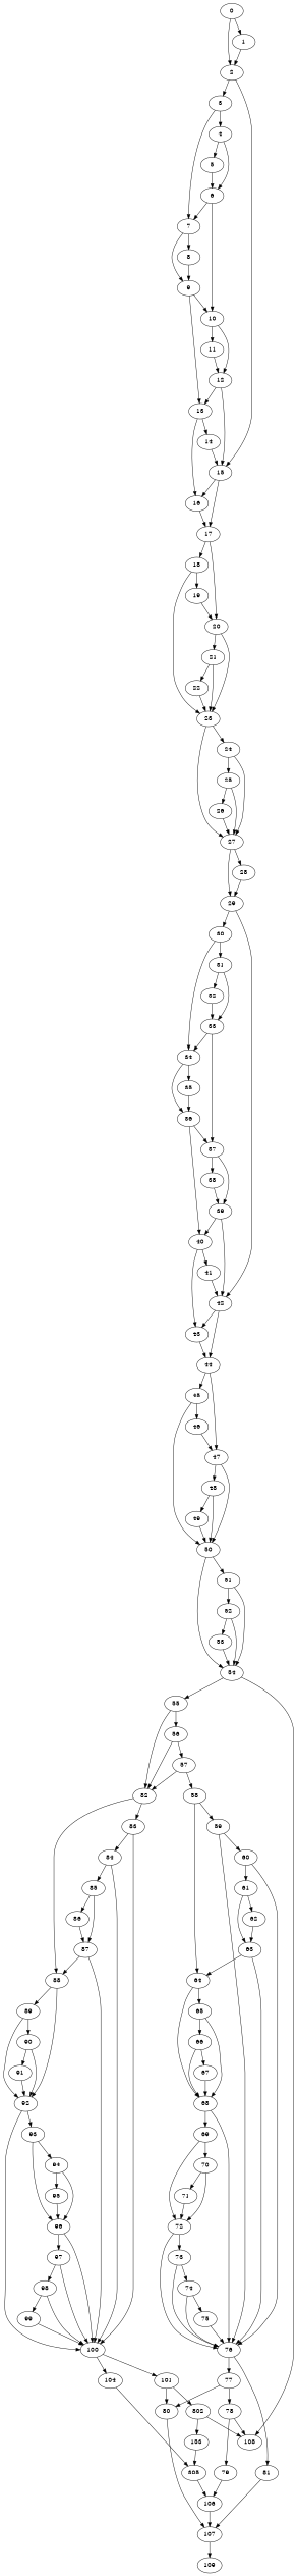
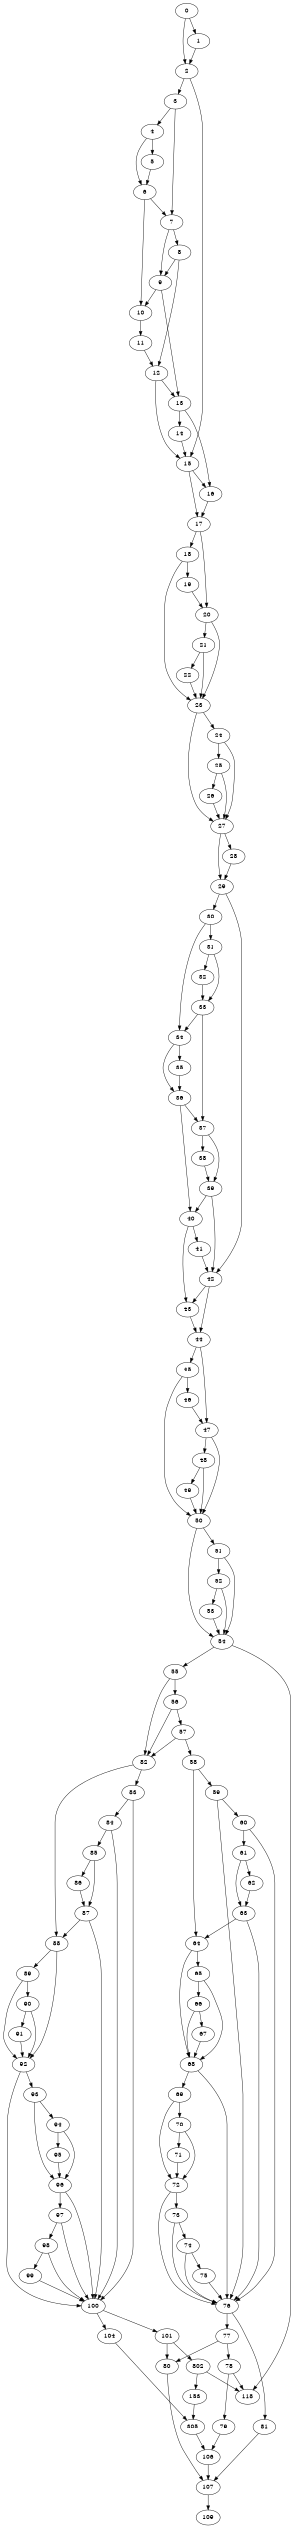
  digraph {
    0
    1
    2
    3
    15
    4
    7
    16
    17
    5
    6
    8
    9
    10
    11
    12
    13
    14
    18
    20
    19
    23
    21
    24
    27
    22
    25
    28
    29
    26
    30
    42
    31
    34
    43
    44
    32
    33
    35
    36
    37
    38
    39
    40
    41
    45
    47
    46
    50
    48
    51
    54
    49
    52
    55
-   108
+   108 [label=118]
    53
    56
    82
    57
    83
    88
    58
    59
    64
    60
    76
    65
    68
    61
    77
    81
    62
    63
    66
    69
    67
    70
    72
    71
    73
    74
    75
    78
    80
    107
    79
    106
    109
    84
    100
    89
    92
    85
    101
    104
    86
    87
    90
    93
    91
    94
    96
    95
    97
    98
    99
    n108 [label=802]
    n109 [label=305]
    n110 [label=153]
    0 -> 1
    0 -> 2
    1 -> 2
    2 -> 3
    2 -> 15
    3 -> 4
    3 -> 7
    15 -> 16
    15 -> 17
    4 -> 5
    4 -> 6
    7 -> 8
    7 -> 9
    16 -> 17
    17 -> 18
    17 -> 20
    5 -> 6
    6 -> 7
    6 -> 10
    8 -> 9
    9 -> 10
    9 -> 13
    10 -> 11
-   10 -> 12
+   8 -> 12
    11 -> 12
    12 -> 15
    12 -> 13
    13 -> 16
    13 -> 14
    14 -> 15
    18 -> 19
    18 -> 23
    20 -> 23
    20 -> 21
    19 -> 20
    23 -> 24
    23 -> 27
    21 -> 23
    21 -> 22
    24 -> 27
    24 -> 25
    27 -> 28
    27 -> 29
    22 -> 23
    25 -> 27
    25 -> 26
    28 -> 29
    29 -> 30
    29 -> 42
    26 -> 27
    30 -> 31
    30 -> 34
    42 -> 43
    42 -> 44
    31 -> 32
    31 -> 33
    34 -> 35
    34 -> 36
    43 -> 44
    44 -> 45
    44 -> 47
    32 -> 33
    33 -> 34
    33 -> 37
    35 -> 36
    36 -> 37
    36 -> 40
    37 -> 38
    37 -> 39
    38 -> 39
    39 -> 42
    39 -> 40
    40 -> 43
    40 -> 41
    41 -> 42
    45 -> 46
    45 -> 50
    47 -> 50
    47 -> 48
    46 -> 47
    50 -> 51
    50 -> 54
    48 -> 50
    48 -> 49
    51 -> 54
    51 -> 52
    54 -> 55
    54 -> 108
    49 -> 50
    52 -> 54
    52 -> 53
    55 -> 56
    55 -> 82
    53 -> 54
    56 -> 82
    56 -> 57
    82 -> 83
    82 -> 88
    57 -> 82
    57 -> 58
    83 -> 84
    83 -> 100
    88 -> 89
    88 -> 92
    58 -> 59
    58 -> 64
    59 -> 60
    59 -> 76
    64 -> 65
    64 -> 68
    60 -> 76
    60 -> 61
    76 -> 77
    76 -> 81
    65 -> 68
    65 -> 66
    68 -> 76
    68 -> 69
    61 -> 62
    61 -> 63
    77 -> 78
    77 -> 80
    81 -> 107
    62 -> 63
    63 -> 64
    63 -> 76
    66 -> 68
    66 -> 67
    69 -> 70
    69 -> 72
    67 -> 68
    70 -> 72
    70 -> 71
    72 -> 76
    72 -> 73
    71 -> 72
    73 -> 76
    73 -> 74
    74 -> 76
    74 -> 75
    75 -> 76
    78 -> 108
    78 -> 79
    80 -> 107
    107 -> 109
    79 -> 106
    106 -> 107
    84 -> 100
    84 -> 85
    100 -> 101
    100 -> 104
    89 -> 92
    89 -> 90
    92 -> 100
    92 -> 93
    85 -> 86
    85 -> 87
    101 -> 80
    101 -> n108
    104 -> n109
    86 -> 87
    87 -> 88
    87 -> 100
    90 -> 92
    90 -> 91
    93 -> 94
    93 -> 96
    91 -> 92
    94 -> 96
    94 -> 95
    96 -> 100
    96 -> 97
    95 -> 96
    97 -> 100
    97 -> 98
    98 -> 100
    98 -> 99
    99 -> 100
    n108 -> 108
    n108 -> n110
    n109 -> 106
    n110 -> n109
  }
